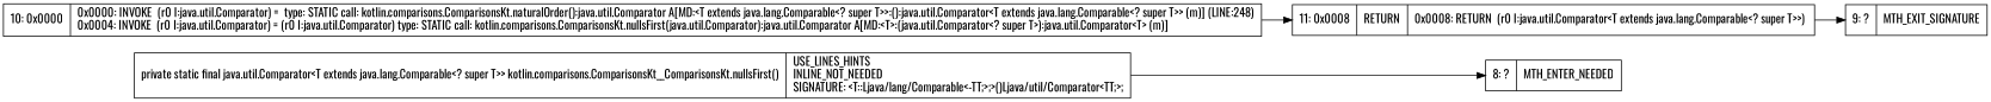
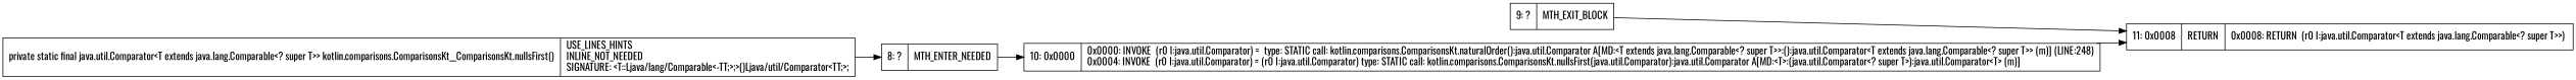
  digraph {
    fontname=Oswald
    rankdir=LR
    node [fontname=Oswald shape=record]
    edge [fontname=Oswald]
    n1 [label="{8\:\ ?|MTH_ENTER_NEEDED\l}"]
    n2 [label="{10\:\ 0x0000|0x0000: INVOKE  (r0 I:java.util.Comparator) =  type: STATIC call: kotlin.comparisons.ComparisonsKt.naturalOrder():java.util.Comparator A[MD:\<T extends java.lang.Comparable\<? super T\>\>:():java.util.Comparator\<T extends java.lang.Comparable\<? super T\>\> (m)] (LINE:248)\l0x0004: INVOKE  (r0 I:java.util.Comparator) = (r0 I:java.util.Comparator) type: STATIC call: kotlin.comparisons.ComparisonsKt.nullsFirst(java.util.Comparator):java.util.Comparator A[MD:\<T\>:(java.util.Comparator\<? super T\>):java.util.Comparator\<T\> (m)]\l}"]
    n3 [label="{11\:\ 0x0008|RETURN\l|0x0008: RETURN  (r0 I:java.util.Comparator\<T extends java.lang.Comparable\<? super T\>\>) \l}"]
-   n4 [label="{9\:\ ?|MTH_EXIT_SIGNATURE\l}"]
+   n4 [label="{9\:\ ?|MTH_EXIT_BLOCK\l}"]
    n5 [label="{private static final java.util.Comparator\<T extends java.lang.Comparable\<? super T\>\> kotlin.comparisons.ComparisonsKt__ComparisonsKt.nullsFirst()  | USE_LINES_HINTS\lINLINE_NOT_NEEDED\lSIGNATURE: \<T::Ljava\/lang\/Comparable\<\-TT;\>;\>()Ljava\/util\/Comparator\<TT;\>;\l}"]
+   n1 -> n2
    n2 -> n3
-   n3 -> n4
+   n4 -> n3
    n5 -> n1
  }
